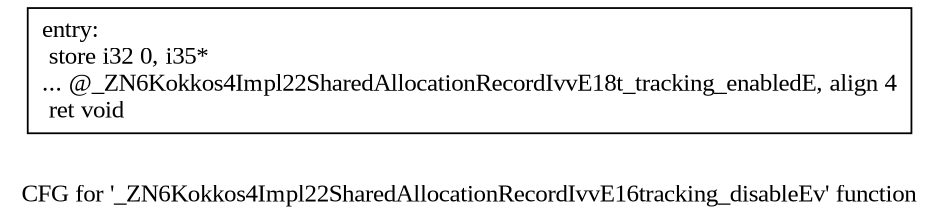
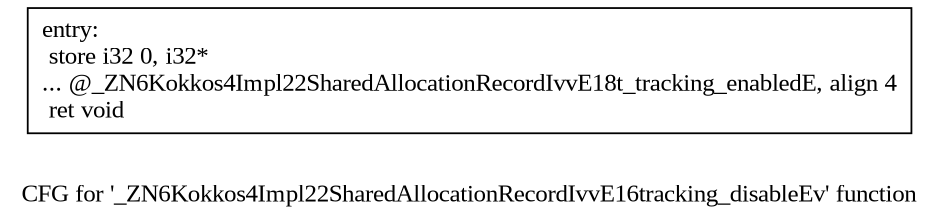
  digraph {
    label="CFG for '_ZN6Kokkos4Impl22SharedAllocationRecordIvvE16tracking_disableEv' function"
    fontname="Liberation Serif"
-   n1 [label="{entry:\l  store i32 0, i35*\l... @_ZN6Kokkos4Impl22SharedAllocationRecordIvvE18t_tracking_enabledE, align 4\l  ret void\l}" shape=record fontname="Liberation Serif"]
+   n1 [label="{entry:\l  store i32 0, i32*\l... @_ZN6Kokkos4Impl22SharedAllocationRecordIvvE18t_tracking_enabledE, align 4\l  ret void\l}" shape=record fontname="Liberation Serif"]
  }
